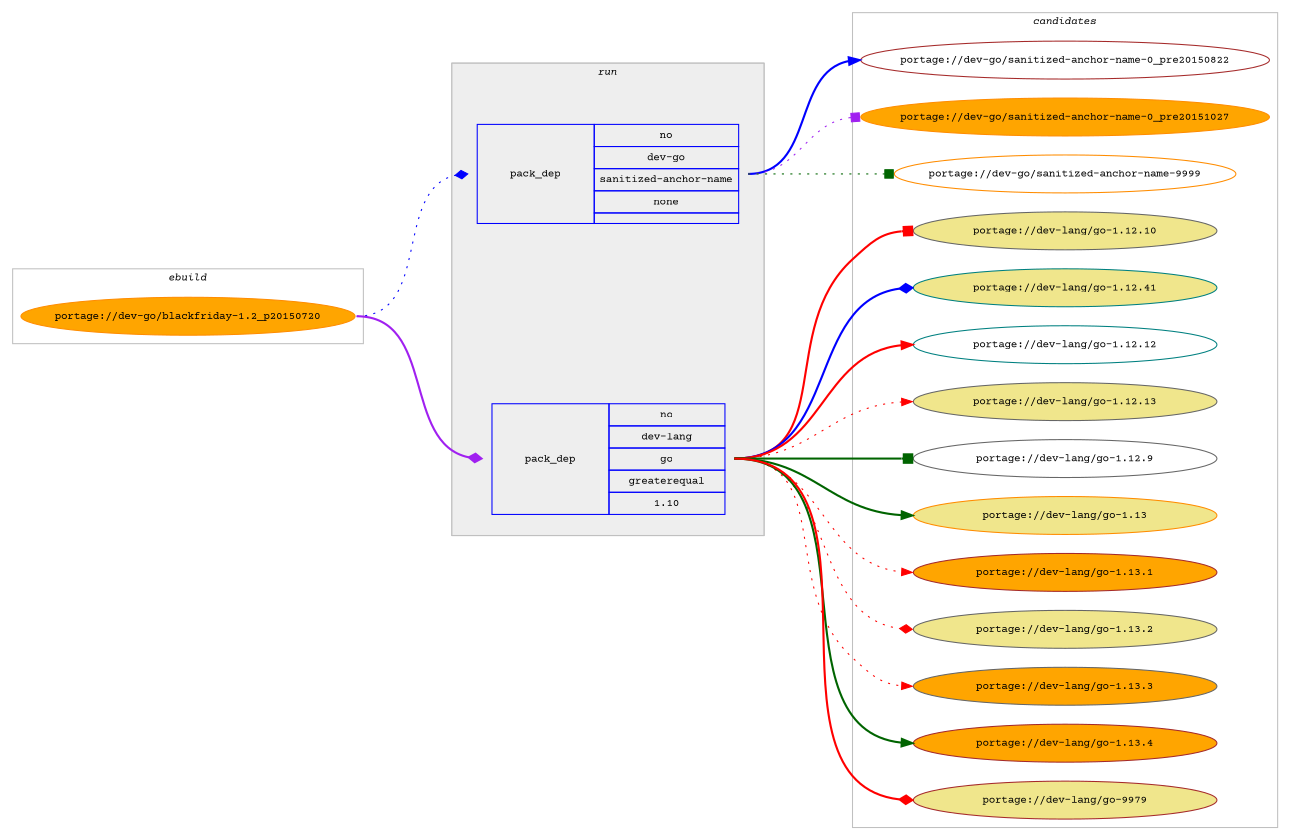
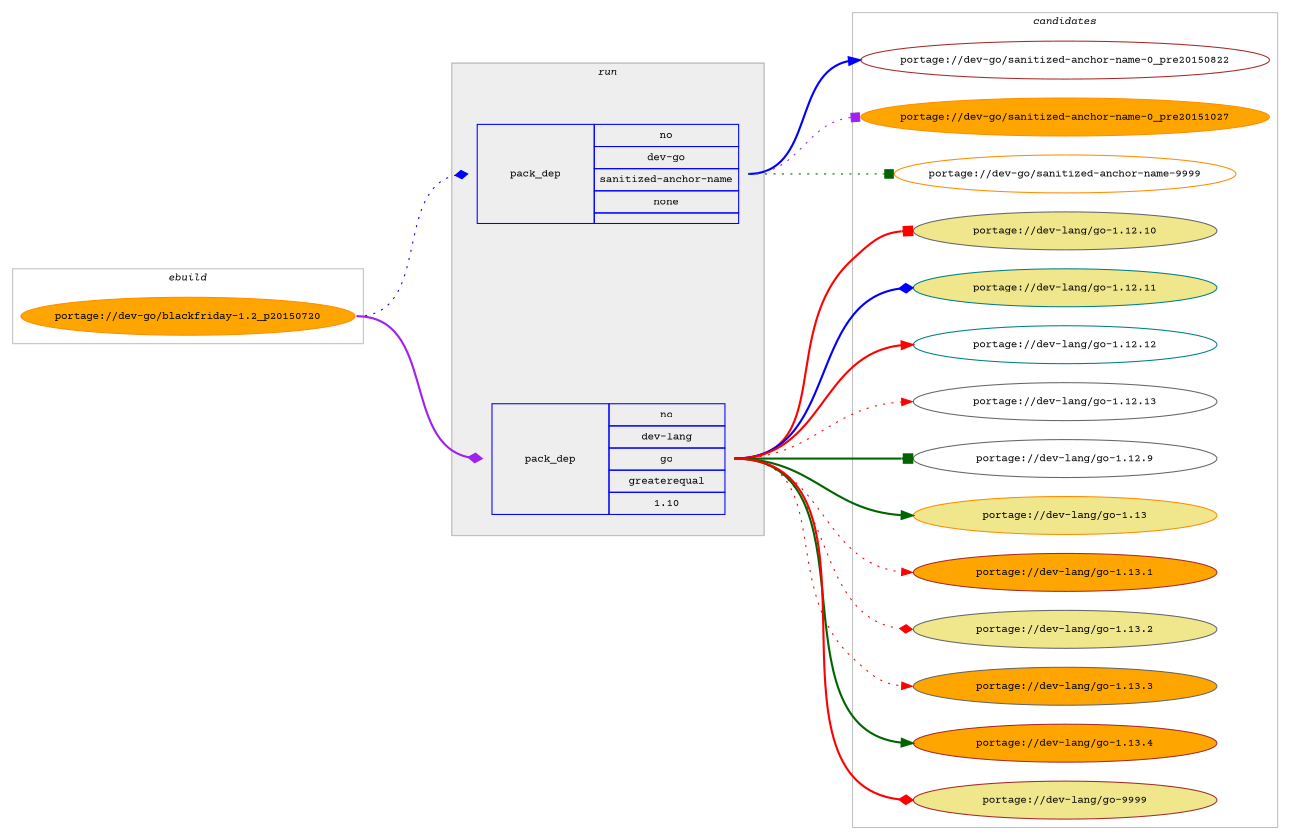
  digraph {
    compound=true
    concentrate=true
    fontname="Courier Prime"
    fontsize=10
    newrank=true
    rankdir=LR
    ranksep=1.5
    node [color=gray40 fillcolor=orange fontname="Courier Prime" fontsize=10 style=filled]
    edge [arrowhead=normal color=red fontname="Courier Prime" headport=w style=bold tailport=e weight=100]
    n1 [color=darkorange label="portage://dev-go/blackfriday-1.2_p20150720" width=4]
    n2 [color=blue label=<<TABLE BORDER="0" CELLBORDER="1" CELLSPACING="0" CELLPADDING="4" WIDTH="220"><TR><TD ROWSPAN="6" CELLPADDING="30">pack_dep</TD></TR><TR><TD WIDTH="110">no</TD></TR><TR><TD>dev-go</TD></TR><TR><TD>sanitized-anchor-name</TD></TR><TR><TD>none</TD></TR><TR><TD></TD></TR></TABLE>> shape=none fillcolor="" style=""]
    n3 [color=blue label=<<TABLE BORDER="0" CELLBORDER="1" CELLSPACING="0" CELLPADDING="4" WIDTH="220"><TR><TD ROWSPAN="6" CELLPADDING="30">pack_dep</TD></TR><TR><TD WIDTH="110">no</TD></TR><TR><TD>dev-lang</TD></TR><TR><TD>go</TD></TR><TR><TD>greaterequal</TD></TR><TR><TD>1.10</TD></TR></TABLE>> shape=none fillcolor="" style=""]
    n4 [color=brown fillcolor=white label="portage://dev-go/sanitized-anchor-name-0_pre20150822" width=4]
    n5 [color=darkorange label="portage://dev-go/sanitized-anchor-name-0_pre20151027" width=4]
    n6 [color=darkorange fillcolor=white label="portage://dev-go/sanitized-anchor-name-9999" width=4]
    n7 [fillcolor=khaki label="portage://dev-lang/go-1.12.10" width=4]
-   n8 [color=teal fillcolor=khaki label="portage://dev-lang/go-1.12.41" width=4]
+   n8 [color=teal fillcolor=khaki label="portage://dev-lang/go-1.12.11" width=4]
    n9 [color=teal fillcolor=white label="portage://dev-lang/go-1.12.12" width=4]
-   n10 [fillcolor=khaki label="portage://dev-lang/go-1.12.13" width=4]
+   n10 [fillcolor=white label="portage://dev-lang/go-1.12.13" width=4]
    n11 [fillcolor=white label="portage://dev-lang/go-1.12.9" width=4]
    n12 [color=darkorange fillcolor=khaki label="portage://dev-lang/go-1.13" width=4]
    n13 [color=brown label="portage://dev-lang/go-1.13.1" width=4]
    n14 [fillcolor=khaki label="portage://dev-lang/go-1.13.2" width=4]
    n15 [label="portage://dev-lang/go-1.13.3" width=4]
    n16 [color=brown label="portage://dev-lang/go-1.13.4" width=4]
-   n17 [color=brown fillcolor=khaki label="portage://dev-lang/go-9979" width=4]
+   n17 [color=brown fillcolor=khaki label="portage://dev-lang/go-9999" width=4]
    subgraph cluster_1 {
      color=gray
      label=<<i>ebuild</i>>
      rank=same
      n1
    }
    subgraph cluster_2 {
      color=gray
      label=<<i>dependencies</i>>
      subgraph cluster_3 {
        color=gray
        fillcolor="#eeeeee"
        label=<<i>compile</i>>
        style=filled
        subgraph sub_4 {
          color=gray
          fillcolor="#eeeeee"
          label=<<i>compile</i>>
          style=filled
          n2
        }
        subgraph sub_5 {
          color=gray
          fillcolor="#eeeeee"
          label=<<i>compile</i>>
          style=filled
          n3
        }
      }
      subgraph cluster_6 {
        color=gray
        fillcolor="#eeeeee"
        label=<<i>compile and run</i>>
        style=filled
      }
      subgraph cluster_7 {
        color=gray
        fillcolor="#eeeeee"
        label=<<i>run</i>>
        style=filled
      }
    }
    subgraph cluster_8 {
      color=gray
      label=<<i>candidates</i>>
      rank=same
      subgraph sub_9 {
        color=black
        label=<<i>candidates</i>>
        nodesep=1
        rank=same
        n4
        n5
        n6
      }
      subgraph sub_10 {
        color=black
        label=<<i>candidates</i>>
        nodesep=1
        rank=same
        n7
        n8
        n9
        n10
        n11
        n12
        n13
        n14
        n15
        n16
        n17
      }
    }
    n1 -> n2 [arrowhead=diamond color=blue style=dotted weight=20]
    n1 -> n3 [arrowhead=diamond color=purple weight=20]
    n2 -> n4 [color=blue]
    n2 -> n5 [arrowhead=box color=purple style=dotted]
    n2 -> n6 [arrowhead=box color=darkgreen style=dotted]
    n3 -> n7 [arrowhead=box]
    n3 -> n8 [arrowhead=diamond color=blue]
    n3 -> n9
    n3 -> n10 [style=dotted]
    n3 -> n11 [arrowhead=box color=darkgreen]
    n3 -> n12 [color=darkgreen]
    n3 -> n13 [style=dotted]
    n3 -> n14 [arrowhead=diamond style=dotted]
    n3 -> n15 [style=dotted]
    n3 -> n16 [color=darkgreen]
    n3 -> n17 [arrowhead=diamond]
  }
